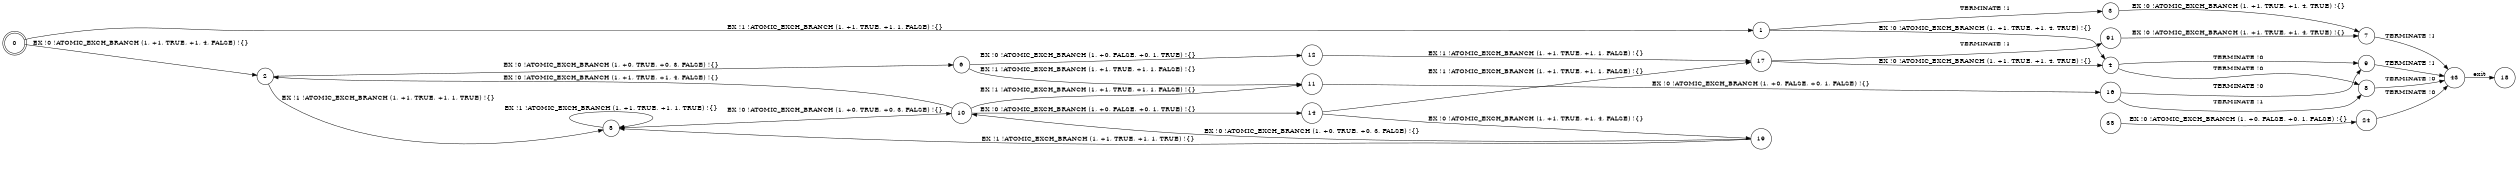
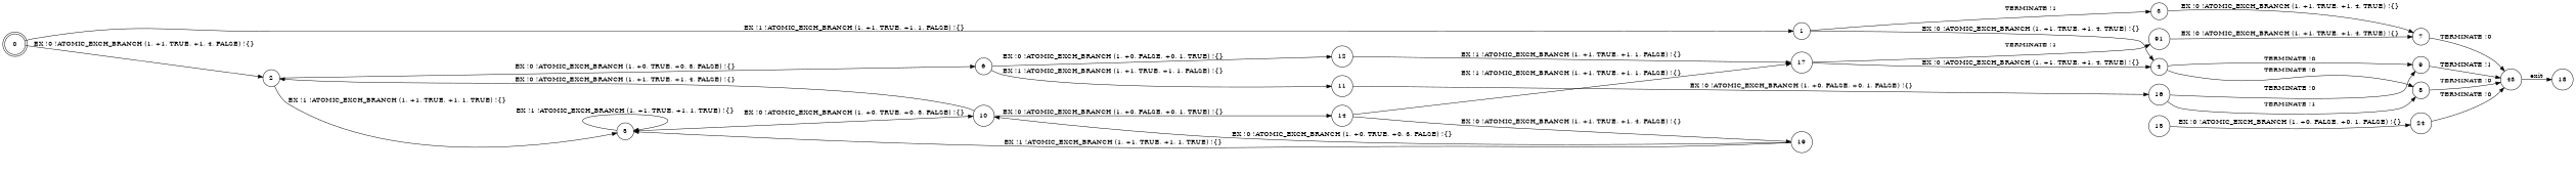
  digraph {
    rankdir=LR
    node [shape=circle]
    0 [peripheries=2]
    1
    2
    3
    4
    5
    6
    7
    8
    9
    10
    11
    12
    n14 [label=43]
    14
    16
    17
    18
    19
    n20 [label=24]
-   15 [label=35]
+   15
    n22 [label=91]
    0 -> 1 [label="EX !1 !ATOMIC_EXCH_BRANCH (1, +1, TRUE, +1, 1, FALSE) !{}"]
    0 -> 2 [label="EX !0 !ATOMIC_EXCH_BRANCH (1, +1, TRUE, +1, 4, FALSE) !{}"]
    1 -> 3 [label="TERMINATE !1"]
    1 -> 4 [label="EX !0 !ATOMIC_EXCH_BRANCH (1, +1, TRUE, +1, 4, TRUE) !{}"]
    2 -> 5 [label="EX !1 !ATOMIC_EXCH_BRANCH (1, +1, TRUE, +1, 1, TRUE) !{}"]
    2 -> 6 [label="EX !0 !ATOMIC_EXCH_BRANCH (1, +0, TRUE, +0, 3, FALSE) !{}"]
    3 -> 7 [label="EX !0 !ATOMIC_EXCH_BRANCH (1, +1, TRUE, +1, 4, TRUE) !{}"]
    4 -> 8 [label="TERMINATE !0"]
    4 -> 9 [label="TERMINATE !0"]
    5 -> 5 [label="EX !1 !ATOMIC_EXCH_BRANCH (1, +1, TRUE, +1, 1, TRUE) !{}"]
    5 -> 10 [label="EX !0 !ATOMIC_EXCH_BRANCH (1, +0, TRUE, +0, 3, FALSE) !{}"]
    6 -> 11 [label="EX !1 !ATOMIC_EXCH_BRANCH (1, +1, TRUE, +1, 1, FALSE) !{}"]
    6 -> 12 [label="EX !0 !ATOMIC_EXCH_BRANCH (1, +0, FALSE, +0, 1, TRUE) !{}"]
-   7 -> n14 [label="TERMINATE !1"]
+   7 -> n14 [label="TERMINATE !0"]
    8 -> n14 [label="TERMINATE !0"]
    9 -> n14 [label="TERMINATE !1"]
    10 -> 2 [label="EX !0 !ATOMIC_EXCH_BRANCH (1, +1, TRUE, +1, 4, FALSE) !{}"]
-   10 -> 11 [label="EX !1 !ATOMIC_EXCH_BRANCH (1, +1, TRUE, +1, 1, FALSE) !{}"]
    10 -> 14 [label="EX !0 !ATOMIC_EXCH_BRANCH (1, +0, FALSE, +0, 1, TRUE) !{}"]
    11 -> 16 [label="EX !0 !ATOMIC_EXCH_BRANCH (1, +0, FALSE, +0, 1, FALSE) !{}"]
    12 -> 17 [label="EX !1 !ATOMIC_EXCH_BRANCH (1, +1, TRUE, +1, 1, FALSE) !{}"]
    n14 -> 18 [label=exit]
    14 -> 17 [label="EX !1 !ATOMIC_EXCH_BRANCH (1, +1, TRUE, +1, 1, FALSE) !{}"]
    14 -> 19 [label="EX !0 !ATOMIC_EXCH_BRANCH (1, +1, TRUE, +1, 4, FALSE) !{}"]
    16 -> 8 [label="TERMINATE !1"]
    16 -> 9 [label="TERMINATE !0"]
    17 -> 4 [label="EX !0 !ATOMIC_EXCH_BRANCH (1, +1, TRUE, +1, 4, TRUE) !{}"]
    17 -> n22 [label="TERMINATE !1"]
    19 -> 5 [label="EX !1 !ATOMIC_EXCH_BRANCH (1, +1, TRUE, +1, 1, TRUE) !{}"]
    19 -> 10 [label="EX !0 !ATOMIC_EXCH_BRANCH (1, +0, TRUE, +0, 3, FALSE) !{}"]
    n20 -> n14 [label="TERMINATE !0"]
    15 -> n20 [label="EX !0 !ATOMIC_EXCH_BRANCH (1, +0, FALSE, +0, 1, FALSE) !{}"]
    n22 -> 7 [label="EX !0 !ATOMIC_EXCH_BRANCH (1, +1, TRUE, +1, 4, TRUE) !{}"]
  }
